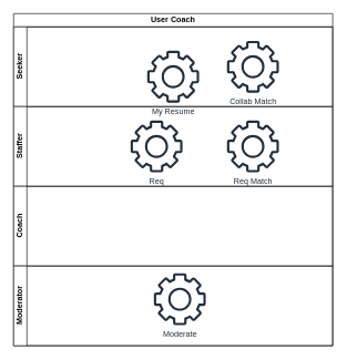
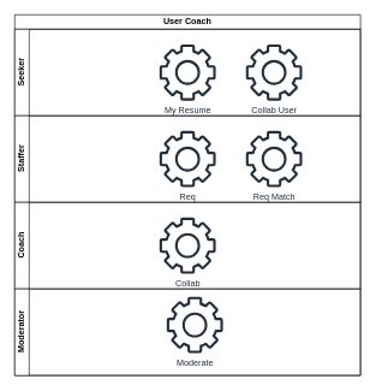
  <mxCell id="0" />
  <mxCell id="1" parent="0" />
  <mxCell id="2" value="User Coach" style="swimlane;html=1;childLayout=stackLayout;resizeParent=1;resizeParentMax=0;horizontal=1;startSize=20;horizontalStack=0;whiteSpace=wrap;" vertex="1" parent="1"><mxGeometry x="20" y="20" width="480" height="500" as="geometry" /></mxCell>
  <mxCell id="3" value="Seeker" style="swimlane;html=1;startSize=20;horizontal=0;" vertex="1" parent="2"><mxGeometry y="20" width="480" height="120" as="geometry"><mxRectangle y="20" width="480" height="30" as="alternateBounds" /></mxGeometry></mxCell>
- <mxCell id="4" value="My Resume" style="sketch=0;outlineConnect=0;fontColor=#232F3E;gradientColor=none;fillColor=#232F3D;strokeColor=none;dashed=0;verticalLabelPosition=bottom;verticalAlign=top;align=center;html=1;fontSize=12;fontStyle=0;aspect=fixed;pointerEvents=1;shape=mxgraph.aws4.gear;" vertex="1" parent="3"><mxGeometry x="201" y="36" width="78" height="78" as="geometry" /></mxCell>
- <mxCell id="5" value="Collab Match" style="sketch=0;outlineConnect=0;fontColor=#232F3E;gradientColor=none;fillColor=#232F3D;strokeColor=none;dashed=0;verticalLabelPosition=bottom;verticalAlign=top;align=center;html=1;fontSize=12;fontStyle=0;aspect=fixed;pointerEvents=1;shape=mxgraph.aws4.gear;" vertex="1" parent="3"><mxGeometry x="321" y="21" width="78" height="78" as="geometry" /></mxCell>
+ <mxCell id="4" value="My Resume" style="sketch=0;outlineConnect=0;fontColor=#232F3E;gradientColor=none;fillColor=#232F3D;strokeColor=none;dashed=0;verticalLabelPosition=bottom;verticalAlign=top;align=center;html=1;fontSize=12;fontStyle=0;aspect=fixed;pointerEvents=1;shape=mxgraph.aws4.gear;" vertex="1" parent="3"><mxGeometry x="201" y="21" width="78" height="78" as="geometry" /></mxCell>
+ <mxCell id="5" value="Collab User" style="sketch=0;outlineConnect=0;fontColor=#232F3E;gradientColor=none;fillColor=#232F3D;strokeColor=none;dashed=0;verticalLabelPosition=bottom;verticalAlign=top;align=center;html=1;fontSize=12;fontStyle=0;aspect=fixed;pointerEvents=1;shape=mxgraph.aws4.gear;" vertex="1" parent="3"><mxGeometry x="321" y="21" width="78" height="78" as="geometry" /></mxCell>
  <mxCell id="6" value="Staffer" style="swimlane;html=1;startSize=20;horizontal=0;" vertex="1" parent="2"><mxGeometry y="140" width="480" height="120" as="geometry" /></mxCell>
- <mxCell id="7" value="Req" style="sketch=0;outlineConnect=0;fontColor=#232F3E;gradientColor=none;fillColor=#232F3D;strokeColor=none;dashed=0;verticalLabelPosition=bottom;verticalAlign=top;align=center;html=1;fontSize=12;fontStyle=0;aspect=fixed;pointerEvents=1;shape=mxgraph.aws4.gear;" vertex="1" parent="6"><mxGeometry x="176" y="21" width="78" height="78" as="geometry" /></mxCell>
+ <mxCell id="7" value="Req" style="sketch=0;outlineConnect=0;fontColor=#232F3E;gradientColor=none;fillColor=#232F3D;strokeColor=none;dashed=0;verticalLabelPosition=bottom;verticalAlign=top;align=center;html=1;fontSize=12;fontStyle=0;aspect=fixed;pointerEvents=1;shape=mxgraph.aws4.gear;" vertex="1" parent="6"><mxGeometry x="201" y="21" width="78" height="78" as="geometry" /></mxCell>
  <mxCell id="8" value="Req Match" style="sketch=0;outlineConnect=0;fontColor=#232F3E;gradientColor=none;fillColor=#232F3D;strokeColor=none;dashed=0;verticalLabelPosition=bottom;verticalAlign=top;align=center;html=1;fontSize=12;fontStyle=0;aspect=fixed;pointerEvents=1;shape=mxgraph.aws4.gear;" vertex="1" parent="6"><mxGeometry x="321" y="21" width="78" height="78" as="geometry" /></mxCell>
  <mxCell id="9" value="Coach" style="swimlane;html=1;startSize=20;horizontal=0;" vertex="1" parent="2"><mxGeometry y="260" width="480" height="120" as="geometry" /></mxCell>
+ <mxCell id="10" value="Collab" style="sketch=0;outlineConnect=0;fontColor=#232F3E;gradientColor=none;fillColor=#232F3D;strokeColor=none;dashed=0;verticalLabelPosition=bottom;verticalAlign=top;align=center;html=1;fontSize=12;fontStyle=0;aspect=fixed;pointerEvents=1;shape=mxgraph.aws4.gear;" vertex="1" parent="9"><mxGeometry x="201" y="21" width="78" height="78" as="geometry" /></mxCell>
  <mxCell id="11" value="Moderator" style="swimlane;html=1;startSize=20;horizontal=0;" vertex="1" parent="2"><mxGeometry y="380" width="480" height="120" as="geometry" /></mxCell>
  <mxCell id="12" value="Moderate" style="sketch=0;outlineConnect=0;fontColor=#232F3E;gradientColor=none;fillColor=#232F3D;strokeColor=none;dashed=0;verticalLabelPosition=bottom;verticalAlign=top;align=center;html=1;fontSize=12;fontStyle=0;aspect=fixed;pointerEvents=1;shape=mxgraph.aws4.gear;" vertex="1" parent="11"><mxGeometry x="211" y="11" width="78" height="78" as="geometry" /></mxCell>
